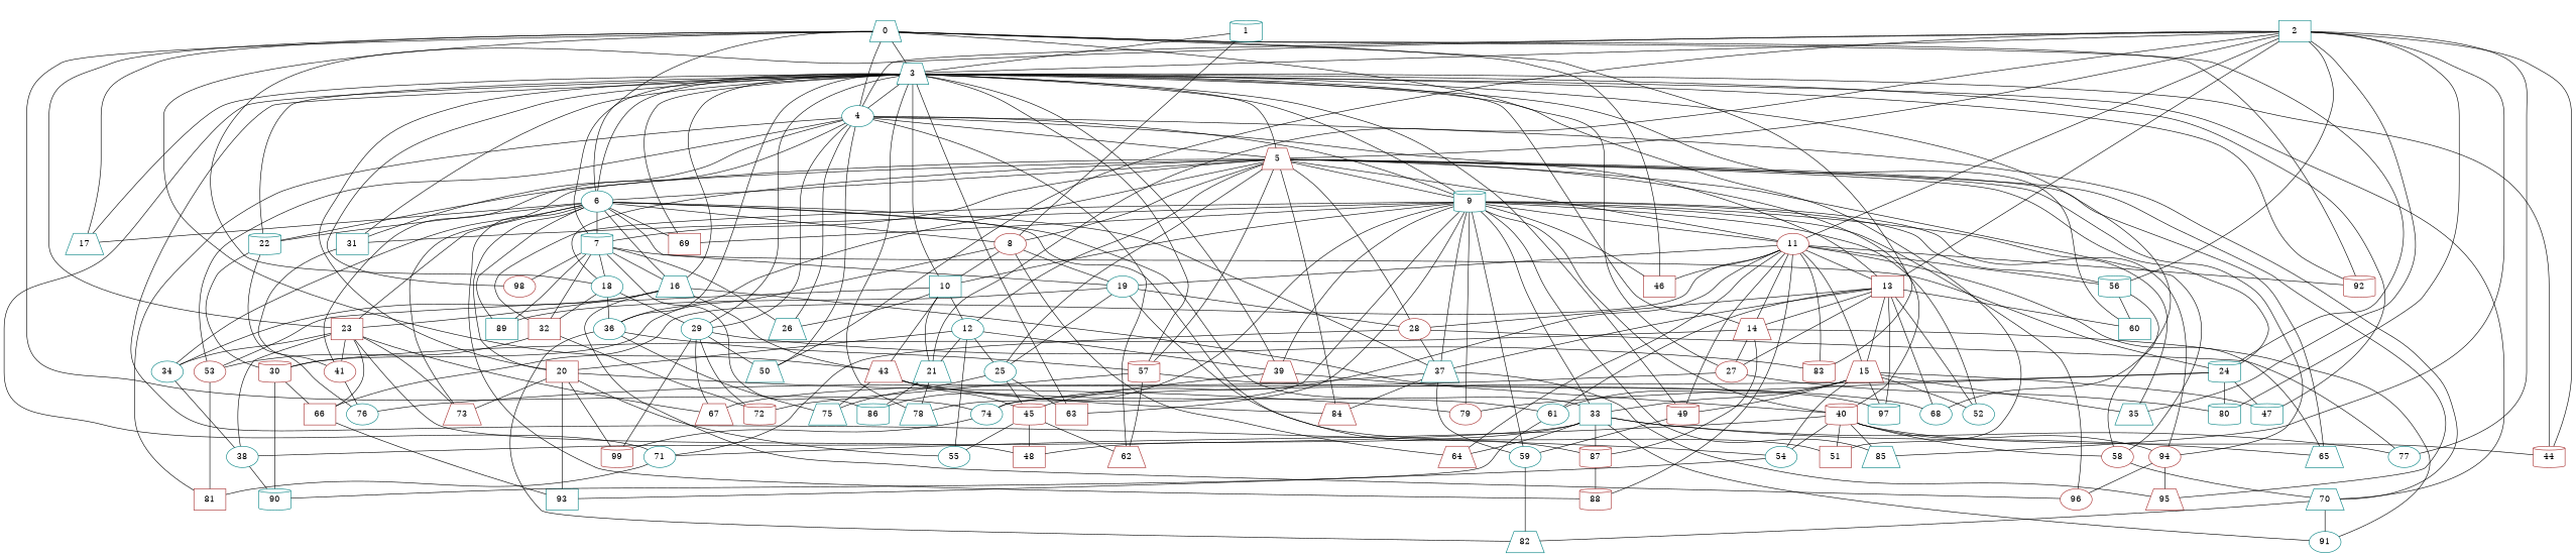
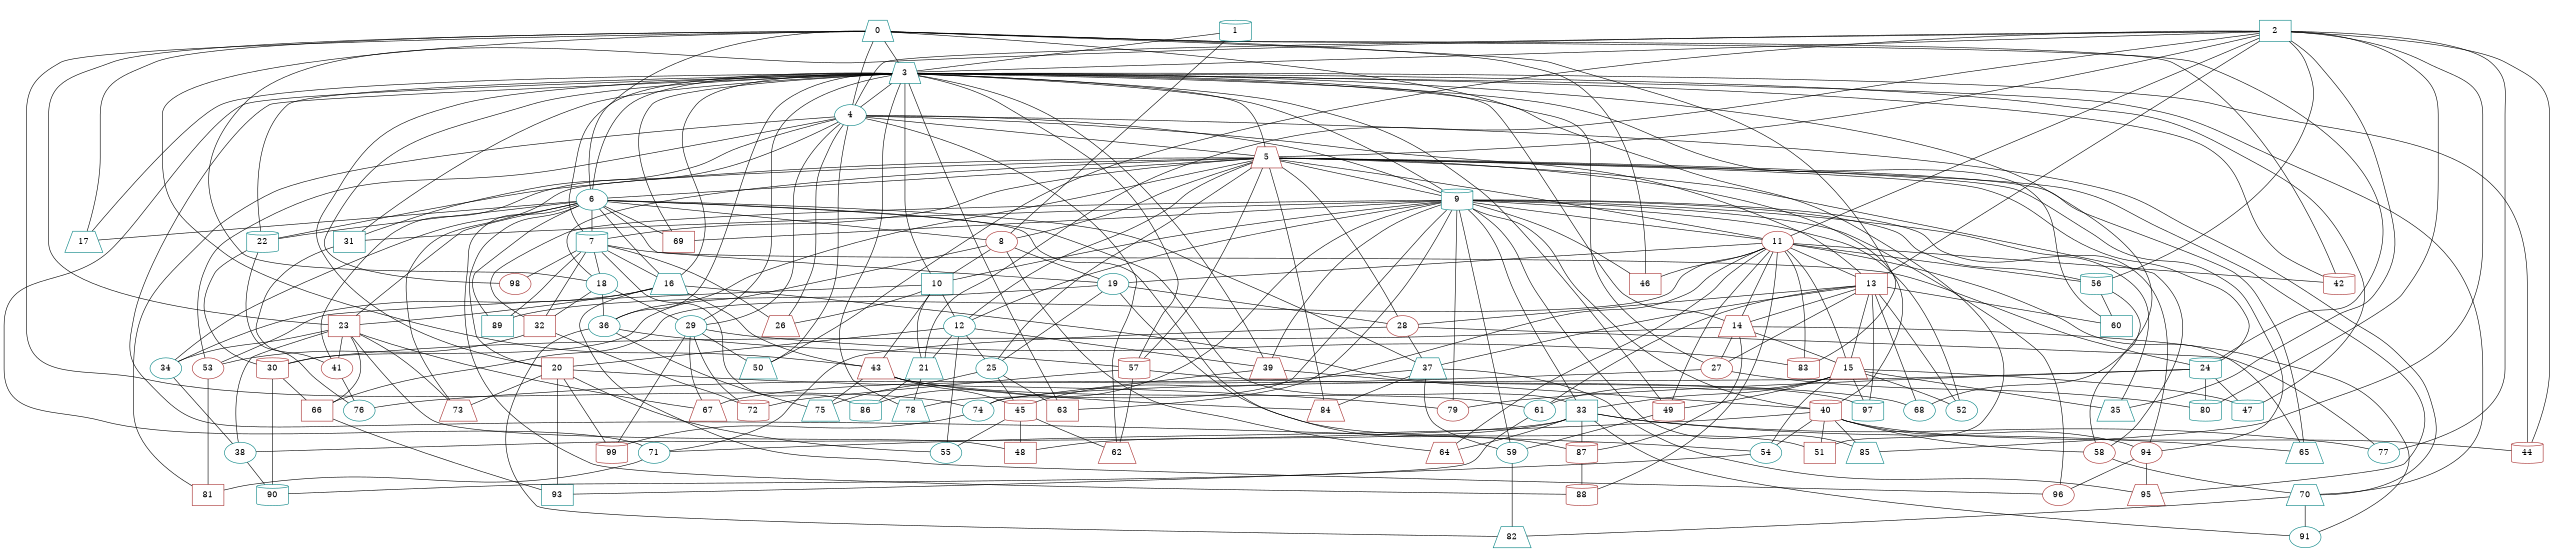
  strict graph {
    node [color=teal shape=ellipse]
    edge [is_available=True prob=1.0]
    0 [shape=trapezium]
    3 [shape=trapezium]
    4
    6
    17 [shape=trapezium]
    23 [color=brown shape=box]
    24 [shape=cylinder]
    27 [color=brown]
-   42 [color=brown shape=cylinder label=92]
+   42 [color=brown shape=cylinder]
    43 [color=brown shape=trapezium]
    46 [color=brown shape=box]
    74
    83 [color=brown shape=cylinder]
    5 [color=brown shape=trapezium]
    44 [color=brown shape=cylinder]
    7 [shape=cylinder]
    9 [shape=cylinder]
    10 [shape=box]
    14 [color=brown shape=trapezium]
    16 [shape=trapezium]
    20 [color=brown shape=box]
    22 [shape=cylinder]
    29
    31 [shape=box]
    36
    39 [color=brown shape=trapezium]
    47 [shape=cylinder]
    49 [color=brown shape=cylinder]
    51 [color=brown shape=box]
    54
    57 [color=brown shape=cylinder]
    60 [shape=box]
    63 [color=brown shape=box]
    68
    69 [color=brown shape=box]
    70 [shape=trapezium]
    71
    78 [shape=trapezium]
    98 [color=brown]
    13 [color=brown shape=box]
    50 [shape=trapezium]
-   26 [shape=trapezium]
+   26 [color=brown shape=trapezium]
    41 [color=brown]
    53 [color=brown]
    62 [color=brown shape=trapezium]
    81 [color=brown shape=box]
    8 [color=brown]
    19
    33 [shape=box]
    34
    37 [shape=trapezium]
    87 [color=brown shape=cylinder]
    88 [color=brown shape=cylinder]
    89 [shape=box]
    73 [color=brown shape=trapezium]
    66 [color=brown shape=box]
    38
    48 [color=brown shape=box]
    67 [color=brown shape=trapezium]
    80 [shape=cylinder]
    79 [color=brown]
    76
    84 [color=brown shape=trapezium]
    45 [color=brown shape=cylinder]
    61
    75 [shape=trapezium]
    99 [color=brown shape=cylinder]
    1 [shape=cylinder]
    30 [color=brown shape=cylinder]
    64 [color=brown shape=trapezium]
    2 [shape=box]
    11 [color=brown]
    18
    21 [shape=trapezium]
    35 [shape=trapezium]
    56 [shape=cylinder]
    77
    85 [shape=trapezium]
    12
    25
    28 [color=brown]
    40 [color=brown shape=cylinder]
    58 [color=brown]
    65 [shape=trapezium]
    94 [color=brown]
    95 [color=brown shape=trapezium]
    15 [color=brown shape=trapezium]
    52
    97 [shape=cylinder]
    32 [color=brown shape=box]
    86 [shape=cylinder]
    59
    96 [color=brown]
    91
    55
    93 [shape=box]
    72 [color=brown shape=cylinder]
    82 [shape=trapezium]
    90 [shape=cylinder]
    0 -- 3 [prob=0.852893286783]
    0 -- 4 [prob=0.202384551728]
    0 -- 6 [prob=0.290064569759]
    0 -- 17 [prob=0.307529133729]
    0 -- 23 [prob=0.399084390565]
    0 -- 24 [prob=0.76620561187]
    0 -- 27 [prob=0.984871833544]
    0 -- 42
    0 -- 43 [prob=0.906274830644]
    0 -- 46 [prob=0.151808977114]
    0 -- 74
    0 -- 83 [prob=0.247211512776]
    3 -- 4 [prob=0.935586666965]
    3 -- 6 [prob=0.758376712336]
    3 -- 17 [prob=0.927835385503]
    3 -- 42 [prob=0.383160811562]
    3 -- 5 [prob=0.870136058091]
    3 -- 44 [prob=0.476458116711]
    3 -- 7 [prob=0.845914027608]
    3 -- 9 [prob=0.363301651418]
    3 -- 10
    3 -- 14 [prob=0.958563948812]
    3 -- 16 [prob=0.45076408428]
    3 -- 20 [prob=0.593128622168]
    3 -- 22 [prob=0.155508818795]
    3 -- 29 [prob=0.0648713919658]
    3 -- 31 [prob=0.448105523515]
    3 -- 36
    3 -- 39 [prob=0.438013086241]
    3 -- 47
    3 -- 49 [prob=0.0789633613038]
    3 -- 51 [prob=0.268924165859]
    3 -- 54 [prob=0.356549162071]
    3 -- 57 [prob=0.296295703031]
    3 -- 60 [prob=0.146766780836]
    3 -- 63
    3 -- 68 [prob=0.166644816134]
    3 -- 69
    3 -- 70
    3 -- 71
    3 -- 78 [prob=0.910463943856]
    3 -- 98 [prob=0.526353075356]
    4 -- 5 [prob=0.370909102813]
    4 -- 9 [prob=0.980646336912]
    4 -- 29 [prob=0.0832386120624]
    4 -- 31 [prob=0.711012976686]
    4 -- 70
    4 -- 13 [prob=0.528872292641]
    4 -- 50
    4 -- 26
    4 -- 41 [prob=0.0343985234086]
    4 -- 53
    4 -- 62 [prob=0.953742399496]
    4 -- 81 [prob=0.317063746423]
    6 -- 17 [prob=0.519238295852]
    6 -- 23 [prob=0.971513611118]
    6 -- 7
    6 -- 16
    6 -- 20 [prob=0.335464636904]
    6 -- 22 [prob=0.153026355603]
    6 -- 69 [prob=0.390854044597]
    6 -- 8 [prob=0.706928096981]
    6 -- 19 [prob=0.163465300256]
    6 -- 33
    6 -- 34 [prob=0.900867901812]
    6 -- 37 [prob=0.701024395301]
    6 -- 87 [prob=0.161570667427]
    6 -- 88 [prob=0.189695629878]
    6 -- 89 [prob=0.90942328845]
    23 -- 41 [prob=0.954866134948]
    23 -- 34 [prob=0.920390516073]
    23 -- 73 [prob=0.609014189919]
    23 -- 66
    23 -- 38 [prob=0.49701572243]
    23 -- 48 [prob=0.486604688964]
    23 -- 67
    24 -- 74 [prob=0.246737961485]
    24 -- 47 [prob=0.126441562105]
    24 -- 80
    24 -- 79 [prob=0.440393469349]
    27 -- 80
    27 -- 76
    43 -- 84
    43 -- 45
    43 -- 61
    43 -- 75 [prob=0.965124226492]
    74 -- 99 [prob=0.906430967258]
    5 -- 6 [prob=0.0046958959202]
    5 -- 24 [prob=0.277556711745]
    5 -- 7 [prob=0.44618338238]
    5 -- 9 [prob=0.0781220799735]
    5 -- 22 [prob=0.770455864556]
    5 -- 36 [prob=0.273914087791]
    5 -- 57 [prob=0.0295043052503]
    5 -- 8 [prob=0.981865170898]
    5 -- 73 [prob=0.794043142281]
    5 -- 84 [prob=0.663292325749]
    5 -- 11 [prob=0.806853077071]
    5 -- 18 [prob=0.597208332329]
    5 -- 12 [prob=0.463825034491]
    5 -- 25
    5 -- 28 [prob=0.174782537452]
    5 -- 40 [prob=0.479156898031]
    5 -- 58 [prob=0.333473484038]
    5 -- 65
    5 -- 94
    5 -- 95 [prob=0.961478893096]
    7 -- 24 [prob=0.999514368819]
    7 -- 16 [prob=0.19730747473]
    7 -- 98
    7 -- 26 [prob=0.248009144686]
    7 -- 89 [prob=0.718518776413]
    7 -- 18 [prob=0.81374519604]
    7 -- 32 [prob=0.984444259489]
    7 -- 86 [prob=0.208959879476]
    9 -- 46 [prob=0.927119087984]
    9 -- 10 [prob=0.84414378326]
    9 -- 31 [prob=0.115183960427]
    9 -- 39
    9 -- 63 [prob=0.861106078318]
    9 -- 69 [prob=0.595444808014]
    9 -- 78 [prob=0.082945379616]
    9 -- 33 [prob=0.471423590673]
    9 -- 79 [prob=0.900959860355]
    9 -- 11 [prob=0.863621550727]
    9 -- 35 [prob=0.767649796463]
    9 -- 56 [prob=0.821783163685]
    9 -- 85
-   9 -- 37
+   9 -- 12
    9 -- 40 [prob=0.183401118208]
    9 -- 94 [prob=0.915759035778]
    9 -- 52
    9 -- 32 [prob=0.00153419753388]
    9 -- 86 [prob=0.0783331279145]
    9 -- 59 [prob=0.879658255914]
    9 -- 96 [prob=0.64771598009]
    10 -- 43 [prob=0.867716372343]
    10 -- 26
    10 -- 53
    10 -- 21 [prob=0.060032337472]
    10 -- 12
    14 -- 27 [prob=0.722069700066]
    14 -- 87 [prob=0.522823650873]
    14 -- 30 [prob=0.576565781825]
+   14 -- 15
    14 -- 91
    16 -- 23 [prob=0.371414947387]
    16 -- 43 [prob=0.231271947422]
    16 -- 34
    16 -- 97 [prob=0.011137726686]
    16 -- 96 [prob=0.957730170272]
    20 -- 73
    20 -- 79 [prob=0.0215526914623]
    20 -- 99
    20 -- 55 [prob=0.0534939693565]
    20 -- 93 [prob=0.795237123721]
    22 -- 76 [prob=0.152743899362]
    22 -- 30 [prob=0.940609500049]
    29 -- 83
    29 -- 50
    29 -- 67 [prob=0.422379217382]
    29 -- 99 [prob=0.673340968716]
    29 -- 72 [prob=0.644790259202]
    31 -- 41
    36 -- 57 [prob=0.211620711741]
    36 -- 75 [prob=0.409445934884]
    36 -- 82
    39 -- 74
    39 -- 40 [prob=0.567488274277]
    49 -- 59 [prob=0.535008048129]
    54 -- 93 [prob=0.118988366028]
    57 -- 68 [prob=0.233259735085]
    57 -- 62
    57 -- 72 [prob=0.271478639392]
    70 -- 91 [prob=0.234392845307]
    70 -- 82 [prob=0.748438091032]
    71 -- 81 [prob=0.832410001091]
    13 -- 27 [prob=0.358097624321]
    13 -- 14 [prob=0.995205693336]
    13 -- 60 [prob=0.434003495405]
    13 -- 68 [prob=0.854108867849]
    13 -- 37 [prob=0.383708666614]
    13 -- 61 [prob=0.45446185009]
    13 -- 28 [prob=0.665771912387]
    13 -- 15 [prob=0.243585385853]
    13 -- 52 [prob=0.396900100435]
    13 -- 97 [prob=0.775337733007]
    41 -- 76
    53 -- 81 [prob=0.791519819322]
    8 -- 10 [prob=0.948934530657]
    8 -- 19 [prob=0.513531706572]
    8 -- 30 [prob=0.431634894309]
    8 -- 64 [prob=0.167883222844]
    19 -- 51 [prob=0.314280091348]
    19 -- 89
    19 -- 25 [prob=0.269565247612]
    19 -- 28
    33 -- 87 [prob=0.217972691673]
    33 -- 38 [prob=0.128832696548]
    33 -- 48 [prob=0.316496852546]
    33 -- 64 [prob=0.6738953625]
    33 -- 77 [prob=0.723743162171]
    33 -- 65 [prob=0.900905159111]
    33 -- 91 [prob=0.812110488173]
    34 -- 38 [prob=0.718481656529]
    37 -- 67 [prob=0.716155739534]
    37 -- 84 [prob=0.694935606939]
    37 -- 95 [prob=0.216361374341]
    37 -- 59 [prob=0.660956233989]
    87 -- 88 [prob=0.25642717099]
    66 -- 93 [prob=0.30294221485]
    38 -- 90
    45 -- 62 [prob=0.551892818194]
    45 -- 48 [prob=0.0397521444729]
    45 -- 55 [prob=0.141117812359]
    61 -- 90 [prob=0.38221071583]
    1 -- 3 [prob=0.378540629989]
    1 -- 8 [prob=0.412896751587]
    30 -- 66 [prob=0.0425741370249]
    30 -- 90
    2 -- 3 [prob=0.686658021483]
    2 -- 4
    2 -- 5 [prob=0.89455388536]
    2 -- 44 [prob=0.0281869808622]
    2 -- 13 [prob=0.682458253507]
    2 -- 50 [prob=0.39697463528]
    2 -- 80 [prob=0.501104692468]
    2 -- 11
    2 -- 18
    2 -- 21
    2 -- 35 [prob=0.762746284477]
    2 -- 56 [prob=0.29353538657]
    2 -- 77 [prob=0.208658343587]
    2 -- 85 [prob=0.425282423765]
    11 -- 42 [prob=0.248680786892]
    11 -- 46 [prob=0.400737534257]
    11 -- 83 [prob=0.0366563267952]
    11 -- 14 [prob=0.614157129005]
    11 -- 49 [prob=0.0964435021244]
    11 -- 13 [prob=0.306677085157]
    11 -- 19
    11 -- 88 [prob=0.0502643966283]
    11 -- 66 [prob=0.622346559646]
    11 -- 45 [prob=0.630759469278]
    11 -- 64 [prob=0.570524675977]
    11 -- 56 [prob=0.1030405646]
    11 -- 65
    11 -- 15 [prob=0.523512393496]
    18 -- 29 [prob=0.996548445718]
    18 -- 36
    18 -- 32 [prob=0.636776566628]
    21 -- 78 [prob=0.0960792634209]
    21 -- 86 [prob=0.156481268371]
    56 -- 60 [prob=0.557562207278]
    56 -- 58
    12 -- 20 [prob=0.140436343171]
    12 -- 39 [prob=0.624323043249]
    12 -- 21 [prob=0.339722134346]
    12 -- 25 [prob=0.128716808203]
    12 -- 55
    25 -- 63 [prob=0.765591817874]
    25 -- 45 [prob=0.636756630531]
    25 -- 75 [prob=0.751767837949]
    28 -- 71 [prob=0.146353002939]
    28 -- 37 [prob=0.174442874394]
    28 -- 77 [prob=0.609347827851]
    40 -- 44 [prob=0.82108047241]
    40 -- 51 [prob=0.450604406189]
    40 -- 54 [prob=0.388322157469]
    40 -- 71
    40 -- 85 [prob=0.0637766143378]
    40 -- 58 [prob=0.208577892619]
    40 -- 94 [prob=0.333585963326]
    58 -- 70
    94 -- 95 [prob=0.514450948722]
    94 -- 96 [prob=0.34168313131]
    15 -- 47 [prob=0.611335935362]
    15 -- 49 [prob=0.657868839868]
    15 -- 54 [prob=0.155061252194]
    15 -- 33 [prob=0.879953471679]
    15 -- 61
    15 -- 35 [prob=0.528276139247]
    15 -- 52 [prob=0.500884159549]
    15 -- 97
    32 -- 53
    32 -- 72
    59 -- 82 [prob=0.736902845273]
  }
